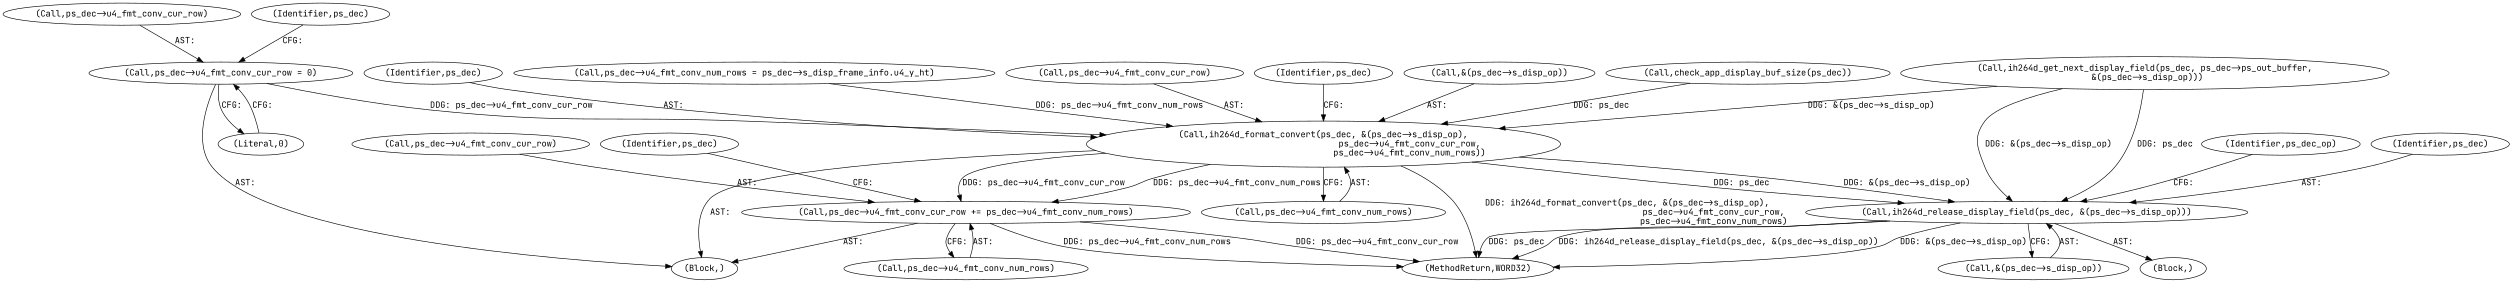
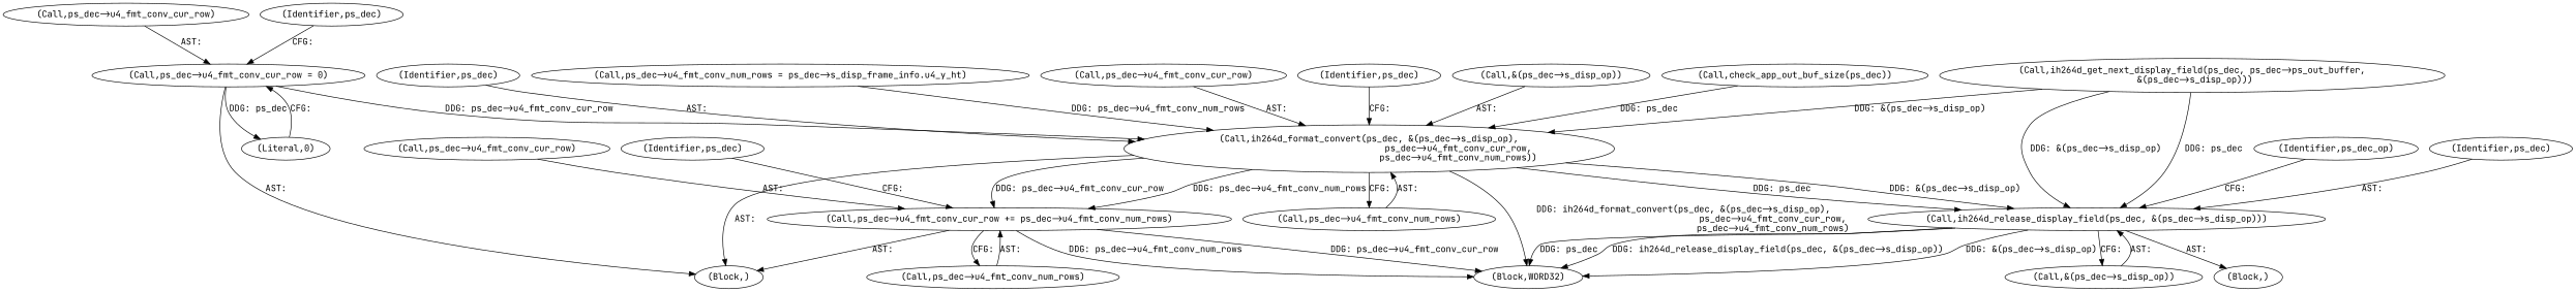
  digraph {
    fontname="JetBrains Mono"
    node [fontname="JetBrains Mono"]
    edge [fontname="JetBrains Mono"]
    n1 [label="(Call,ps_dec->u4_fmt_conv_cur_row = 0)"]
    n2 [label="(Call,ih264d_format_convert(ps_dec, &(ps_dec->s_disp_op),\n                                  ps_dec->u4_fmt_conv_cur_row,\n                                  ps_dec->u4_fmt_conv_num_rows))"]
    n3 [label="(Literal,0)"]
    n4 [label="(Block,)"]
    n5 [label="(Call,ps_dec->u4_fmt_conv_cur_row += ps_dec->u4_fmt_conv_num_rows)"]
    n6 [label="(Call,ih264d_release_display_field(ps_dec, &(ps_dec->s_disp_op)))"]
-   n7 [label="(MethodReturn,WORD32)"]
+   n7 [label="(Block,WORD32)"]
    n8 [label="(Call,ps_dec->u4_fmt_conv_num_rows)"]
    n9 [label="(Call,ps_dec->u4_fmt_conv_num_rows)"]
    n10 [label="(Call,&(ps_dec->s_disp_op))"]
    n11 [label="(Block,)"]
    n12 [label="(Identifier,ps_dec)"]
    n13 [label="(Call,ih264d_get_next_display_field(ps_dec, ps_dec->ps_out_buffer,\n &(ps_dec->s_disp_op)))"]
    n14 [label="(Call,ps_dec->u4_fmt_conv_num_rows = ps_dec->s_disp_frame_info.u4_y_ht)"]
    n15 [label="(Call,ps_dec->u4_fmt_conv_cur_row)"]
    n16 [label="(Call,ps_dec->u4_fmt_conv_cur_row)"]
    n17 [label="(Identifier,ps_dec)"]
    n18 [label="(Call,ps_dec->u4_fmt_conv_cur_row)"]
    n19 [label="(Call,&(ps_dec->s_disp_op))"]
-   n20 [label="(Call,check_app_display_buf_size(ps_dec))"]
+   n20 [label="(Call,check_app_out_buf_size(ps_dec))"]
    n21 [label="(Identifier,ps_dec)"]
    n22 [label="(Identifier,ps_dec)"]
    n23 [label="(Identifier,ps_dec_op)"]
    n24 [label="(Identifier,ps_dec)"]
    n1 -> n2 [label="DDG: ps_dec->u4_fmt_conv_cur_row"]
-   n1 -> n3 [label="CFG: "]
+   n1 -> n3 [label="DDG: ps_dec"]
    n1 -> n4 [label="AST: "]
    n2 -> n4 [label="AST: "]
    n2 -> n5 [label="DDG: ps_dec->u4_fmt_conv_num_rows"]
    n2 -> n5 [label="DDG: ps_dec->u4_fmt_conv_cur_row"]
    n2 -> n6 [label="DDG: ps_dec"]
    n2 -> n6 [label="DDG: &(ps_dec->s_disp_op)"]
    n2 -> n7 [label="DDG: ih264d_format_convert(ps_dec, &(ps_dec->s_disp_op),\n                                  ps_dec->u4_fmt_conv_cur_row,\n                                  ps_dec->u4_fmt_conv_num_rows)"]
    n2 -> n8 [label="CFG: "]
    n3 -> n1 [label="CFG: "]
    n5 -> n4 [label="AST: "]
    n5 -> n7 [label="DDG: ps_dec->u4_fmt_conv_cur_row"]
    n5 -> n7 [label="DDG: ps_dec->u4_fmt_conv_num_rows"]
    n5 -> n9 [label="CFG: "]
    n6 -> n7 [label="DDG: ps_dec"]
    n6 -> n7 [label="DDG: ih264d_release_display_field(ps_dec, &(ps_dec->s_disp_op))"]
    n6 -> n7 [label="DDG: &(ps_dec->s_disp_op)"]
    n6 -> n10 [label="CFG: "]
    n6 -> n11 [label="AST: "]
    n8 -> n2 [label="AST: "]
    n9 -> n5 [label="AST: "]
    n10 -> n6 [label="AST: "]
    n12 -> n2 [label="AST: "]
    n13 -> n2 [label="DDG: &(ps_dec->s_disp_op)"]
    n13 -> n6 [label="DDG: ps_dec"]
    n13 -> n6 [label="DDG: &(ps_dec->s_disp_op)"]
    n14 -> n2 [label="DDG: ps_dec->u4_fmt_conv_num_rows"]
    n15 -> n2 [label="AST: "]
    n16 -> n5 [label="AST: "]
    n17 -> n2 [label="CFG: "]
    n18 -> n1 [label="AST: "]
    n19 -> n2 [label="AST: "]
    n20 -> n2 [label="DDG: ps_dec"]
    n21 -> n1 [label="CFG: "]
    n22 -> n5 [label="CFG: "]
    n23 -> n6 [label="CFG: "]
    n24 -> n6 [label="AST: "]
  }
